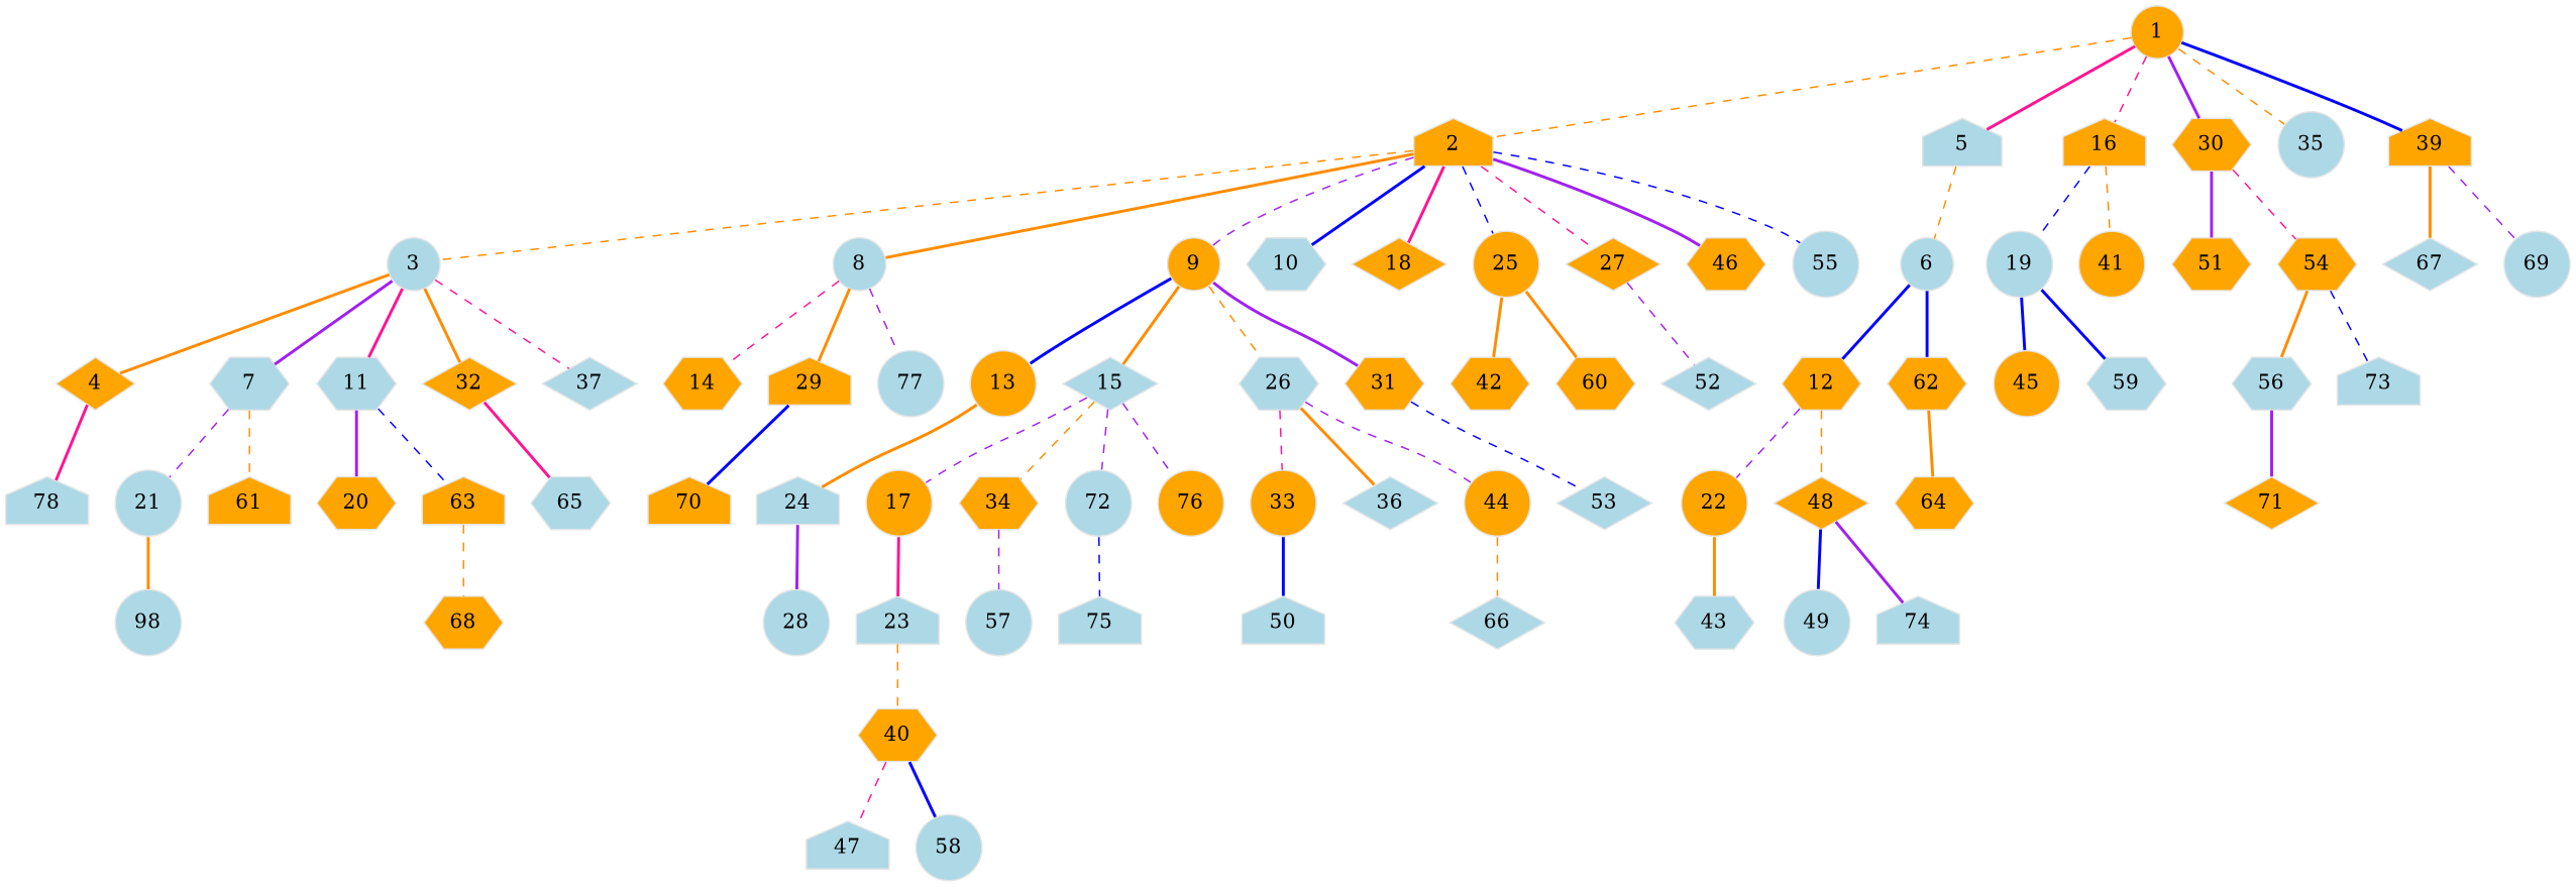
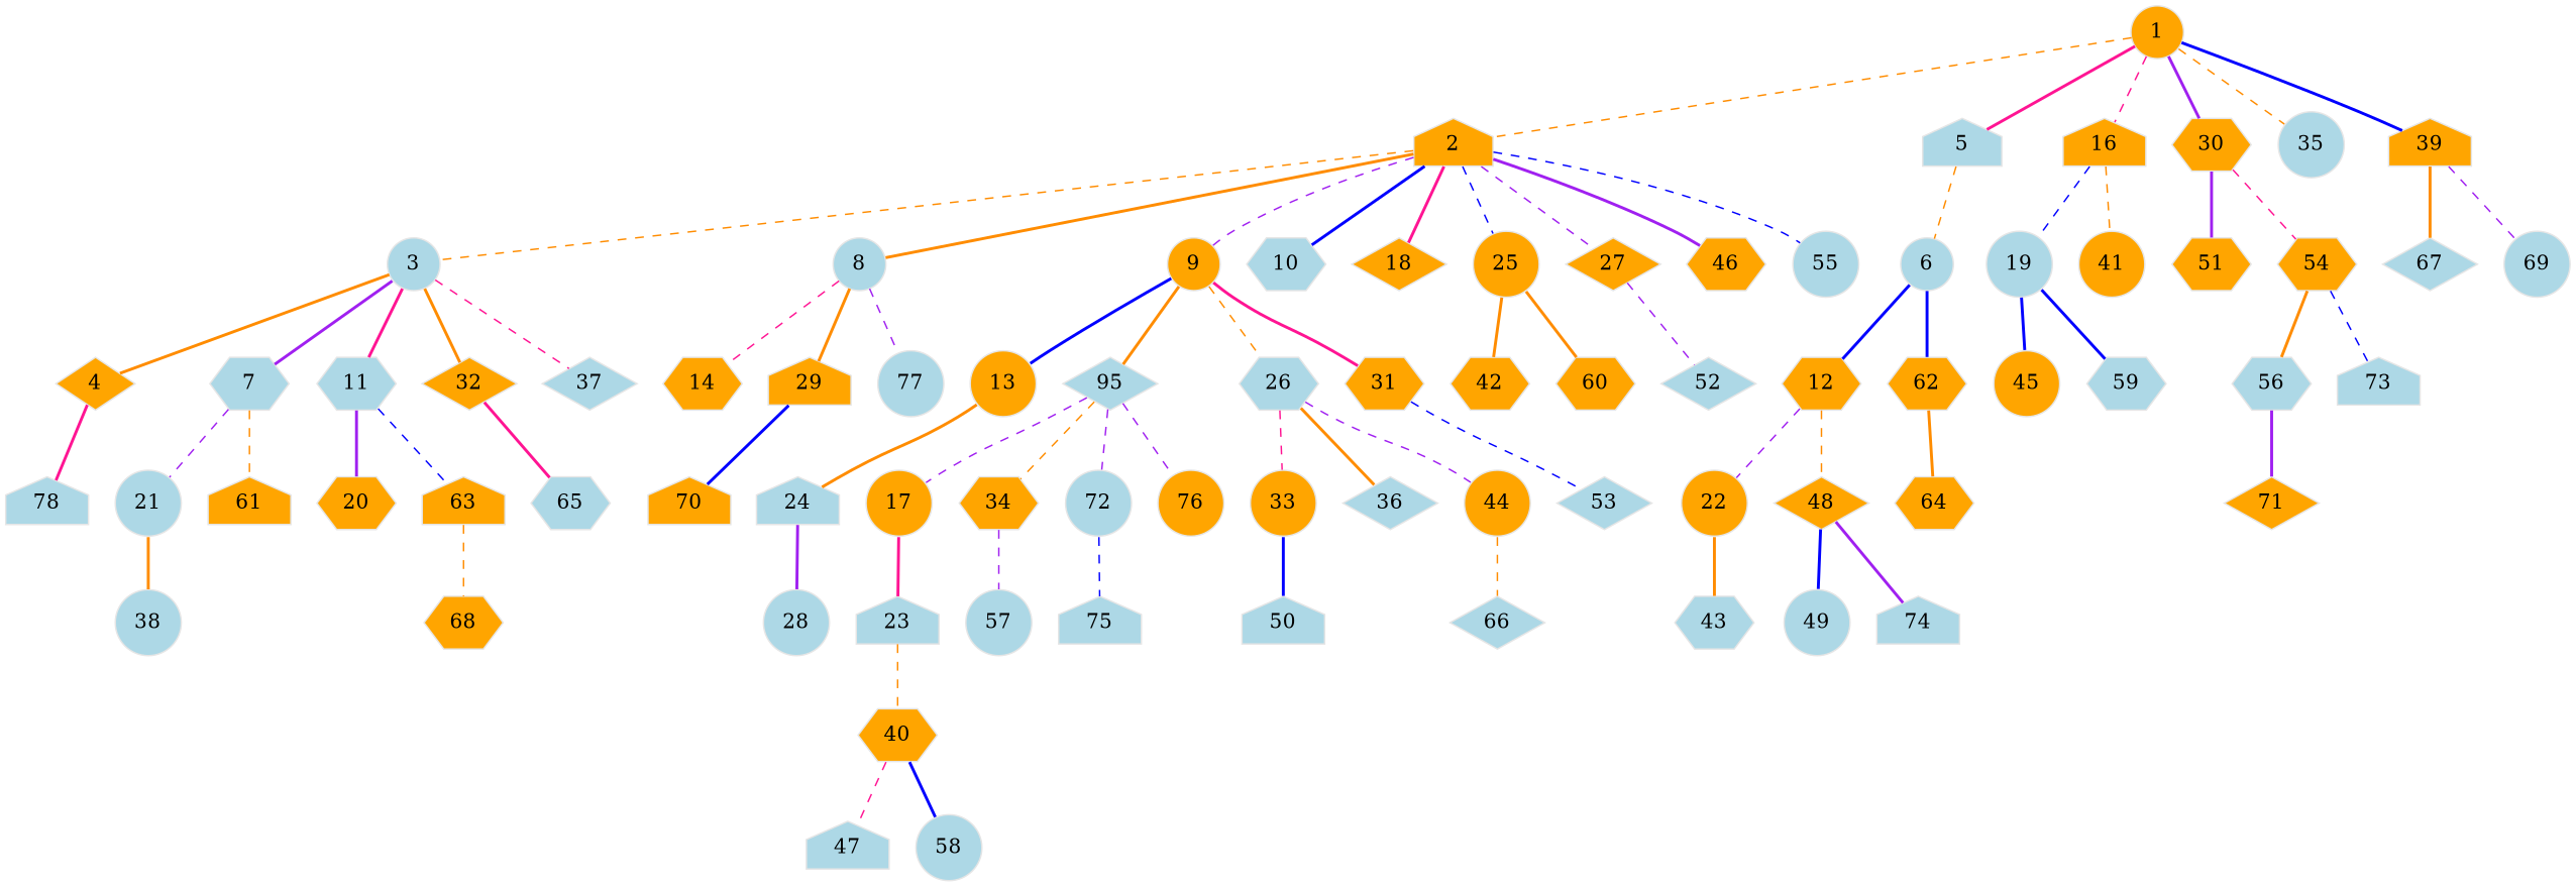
  graph {
    node [color=gray90 fillcolor=orange shape=circle style=filled]
    edge [color=darkorange style=bold]
    2 [shape=house]
    1
    5 [fillcolor=lightblue shape=house]
    16 [shape=house]
    30 [shape=hexagon]
    35 [fillcolor=lightblue]
    39 [shape=house]
    3 [fillcolor=lightblue]
    8 [fillcolor=lightblue]
    9
    10 [fillcolor=lightblue shape=hexagon]
    18 [shape=diamond]
    25
    27 [shape=diamond]
    46 [shape=hexagon]
    55 [fillcolor=lightblue]
    6 [fillcolor=lightblue]
    19 [fillcolor=lightblue]
    41
    51 [shape=hexagon]
    54 [shape=hexagon]
    67 [fillcolor=lightblue shape=diamond]
    69 [fillcolor=lightblue]
    4 [shape=diamond]
    7 [fillcolor=lightblue shape=hexagon]
    11 [fillcolor=lightblue shape=hexagon]
    32 [shape=diamond]
    37 [fillcolor=lightblue shape=diamond]
    14 [shape=hexagon]
    29 [shape=house]
    77 [fillcolor=lightblue]
    13
-   15 [fillcolor=lightblue shape=diamond]
+   15 [fillcolor=lightblue shape=diamond label=95]
    26 [fillcolor=lightblue shape=hexagon]
    31 [shape=hexagon]
    42 [shape=hexagon]
    60 [shape=hexagon]
    52 [fillcolor=lightblue shape=diamond]
    78 [fillcolor=lightblue shape=house]
    21 [fillcolor=lightblue]
    61 [shape=house]
    20 [shape=hexagon]
    63 [shape=house]
    65 [fillcolor=lightblue shape=hexagon]
    12 [shape=hexagon]
    62 [shape=hexagon]
    22
    48 [shape=diamond]
    64 [shape=hexagon]
-   38 [fillcolor=lightblue label=98]
+   38 [fillcolor=lightblue]
    70 [shape=house]
    24 [fillcolor=lightblue shape=house]
    17
    34 [shape=hexagon]
    72 [fillcolor=lightblue]
    76
    33
    36 [fillcolor=lightblue shape=diamond]
    44
    53 [fillcolor=lightblue shape=diamond]
    68 [shape=hexagon]
    43 [fillcolor=lightblue shape=hexagon]
    49 [fillcolor=lightblue]
    74 [fillcolor=lightblue shape=house]
    28 [fillcolor=lightblue]
    23 [fillcolor=lightblue shape=house]
    57 [fillcolor=lightblue]
    75 [fillcolor=lightblue shape=house]
    45
    59 [fillcolor=lightblue shape=hexagon]
    40 [shape=hexagon]
    47 [fillcolor=lightblue shape=house]
    58 [fillcolor=lightblue]
    50 [fillcolor=lightblue shape=house]
    66 [fillcolor=lightblue shape=diamond]
    56 [fillcolor=lightblue shape=hexagon]
    73 [fillcolor=lightblue shape=house]
    71 [shape=diamond]
    2 -- 3 [style=dashed]
    2 -- 8
    2 -- 9 [color=purple style=dashed]
    2 -- 10 [color=blue]
    2 -- 18 [color=deeppink]
    2 -- 25 [color=blue style=dashed]
-   2 -- 27 [color=deeppink style=dashed]
+   2 -- 27 [color=purple style=dashed]
    2 -- 46 [color=purple]
    2 -- 55 [color=blue style=dashed]
    1 -- 2 [style=dashed]
    1 -- 5 [color=deeppink]
    1 -- 16 [color=deeppink style=dashed]
    1 -- 30 [color=purple]
    1 -- 35 [style=dashed]
    1 -- 39 [color=blue]
    5 -- 6 [style=dashed]
    16 -- 19 [color=blue style=dashed]
    16 -- 41 [style=dashed]
    30 -- 51 [color=purple]
    30 -- 54 [color=deeppink style=dashed]
    39 -- 67
    39 -- 69 [color=purple style=dashed]
    3 -- 4
    3 -- 7 [color=purple]
    3 -- 11 [color=deeppink]
    3 -- 32
    3 -- 37 [color=deeppink style=dashed]
    8 -- 14 [color=deeppink style=dashed]
    8 -- 29
    8 -- 77 [color=purple style=dashed]
    9 -- 13 [color=blue]
    9 -- 15
    9 -- 26 [style=dashed]
-   9 -- 31 [color=purple]
+   9 -- 31 [color=deeppink]
    25 -- 42
    25 -- 60
    27 -- 52 [color=purple style=dashed]
    6 -- 12 [color=blue]
    6 -- 62 [color=blue]
    19 -- 45 [color=blue]
    19 -- 59 [color=blue]
    54 -- 56
    54 -- 73 [color=blue style=dashed]
    4 -- 78 [color=deeppink]
    7 -- 21 [color=purple style=dashed]
    7 -- 61 [style=dashed]
    11 -- 20 [color=purple]
    11 -- 63 [color=blue style=dashed]
    32 -- 65 [color=deeppink]
    29 -- 70 [color=blue]
    13 -- 24
    15 -- 17 [color=purple style=dashed]
    15 -- 34 [style=dashed]
    15 -- 72 [color=purple style=dashed]
    15 -- 76 [color=purple style=dashed]
    26 -- 33 [color=deeppink style=dashed]
    26 -- 36
    26 -- 44 [color=purple style=dashed]
    31 -- 53 [color=blue style=dashed]
    21 -- 38
    63 -- 68 [style=dashed]
    12 -- 22 [color=purple style=dashed]
    12 -- 48 [style=dashed]
    62 -- 64
    22 -- 43
    48 -- 49 [color=blue]
    48 -- 74 [color=purple]
    24 -- 28 [color=purple]
    17 -- 23 [color=deeppink]
    34 -- 57 [color=purple style=dashed]
    72 -- 75 [color=blue style=dashed]
    33 -- 50 [color=blue]
    44 -- 66 [style=dashed]
    23 -- 40 [style=dashed]
    40 -- 47 [color=deeppink style=dashed]
    40 -- 58 [color=blue]
    56 -- 71 [color=purple]
  }
